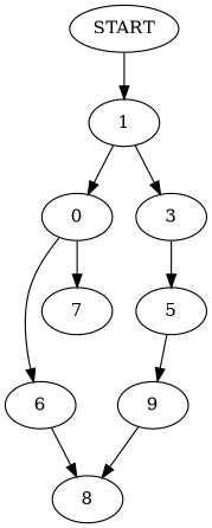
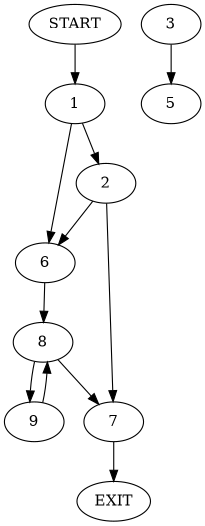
  digraph {
    n1 [label=START]
    1
-   2 [label=0]
+   2
    3
+   n5 [label=EXIT]
    6
    7
    5
    8
    9
    n1 -> 1
    1 -> 2
-   1 -> 3
+   1 -> 6
    2 -> 6
    2 -> 7
    3 -> 5
    6 -> 8
-   5 -> 9
+   7 -> n5
+   8 -> 7
+   8 -> 9
    9 -> 8
  }
